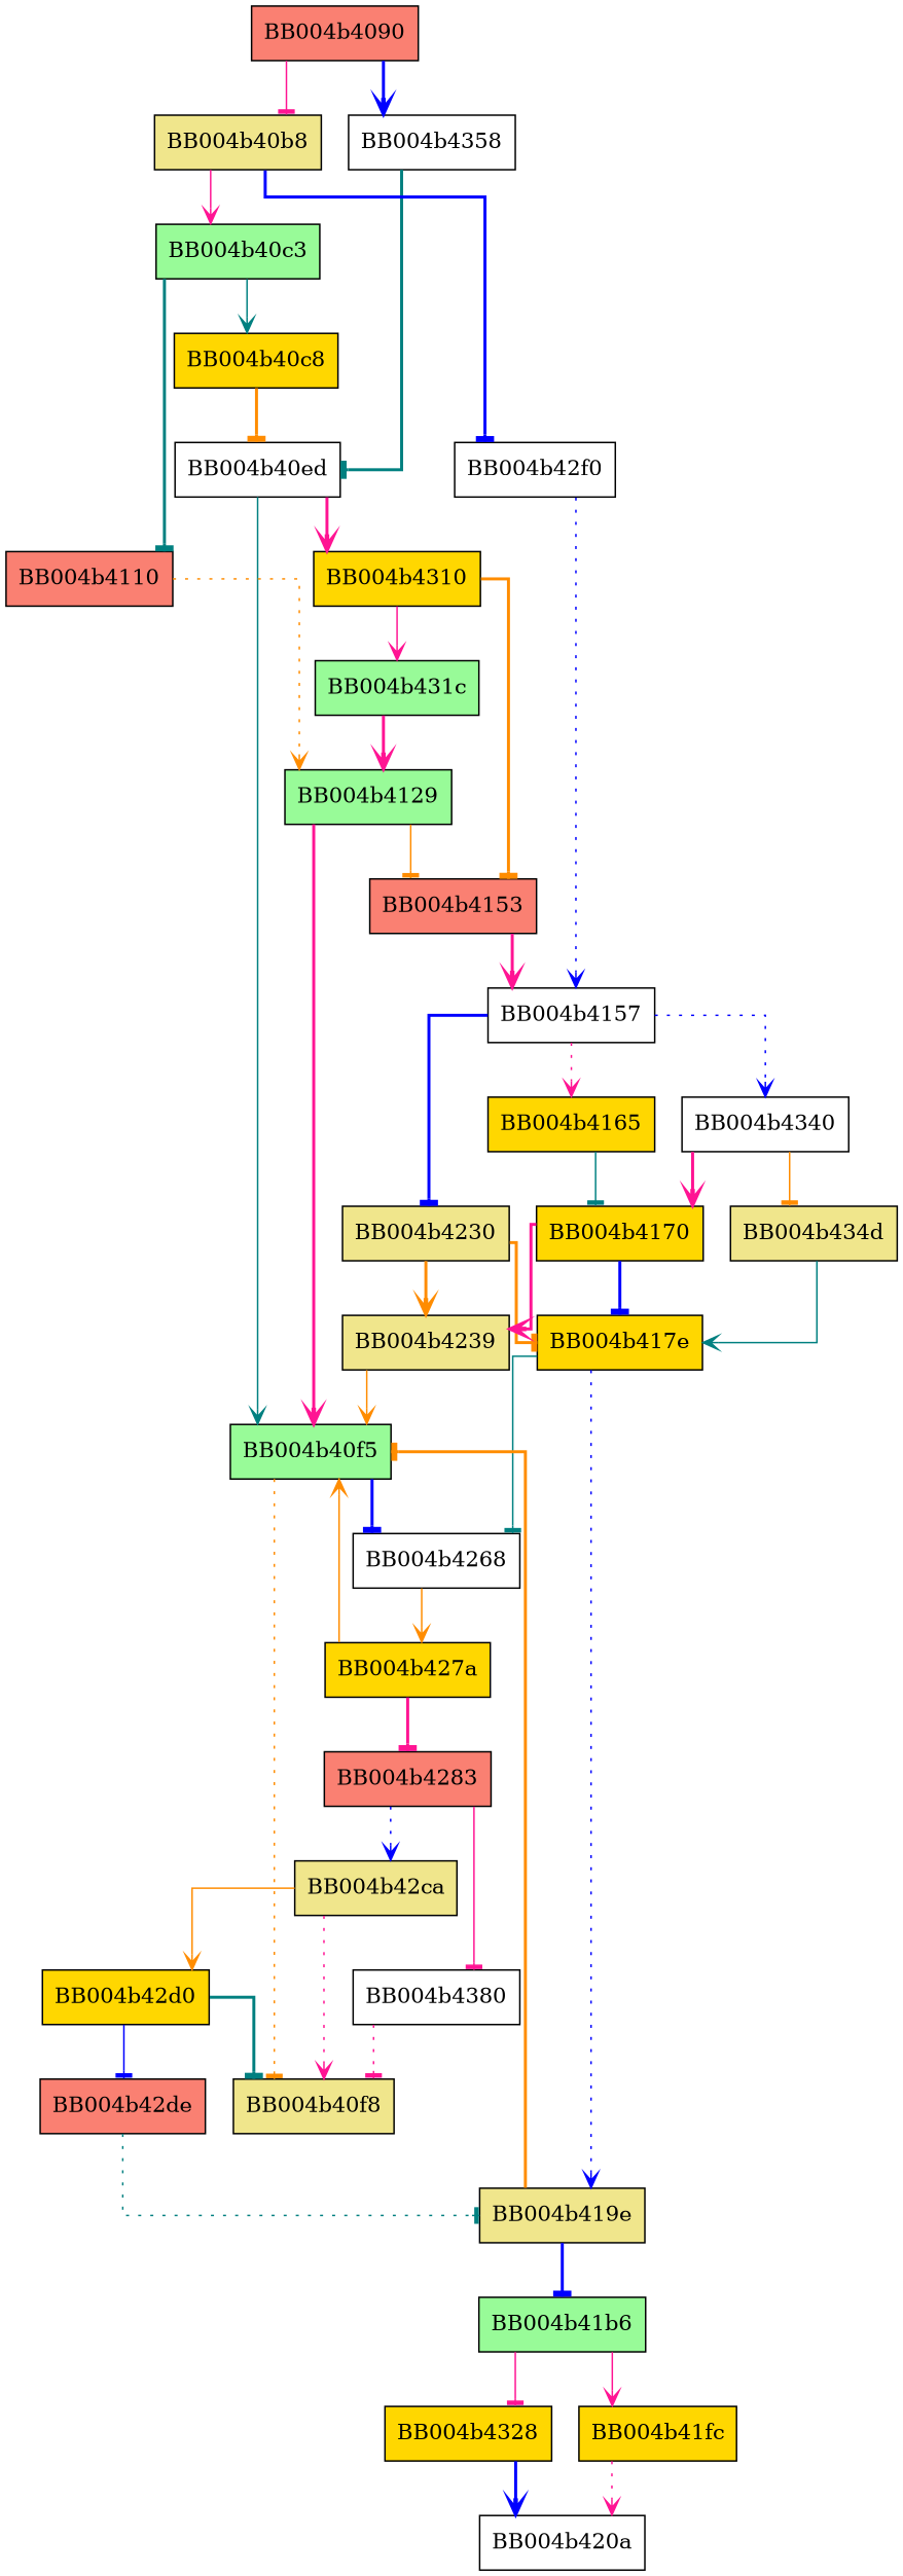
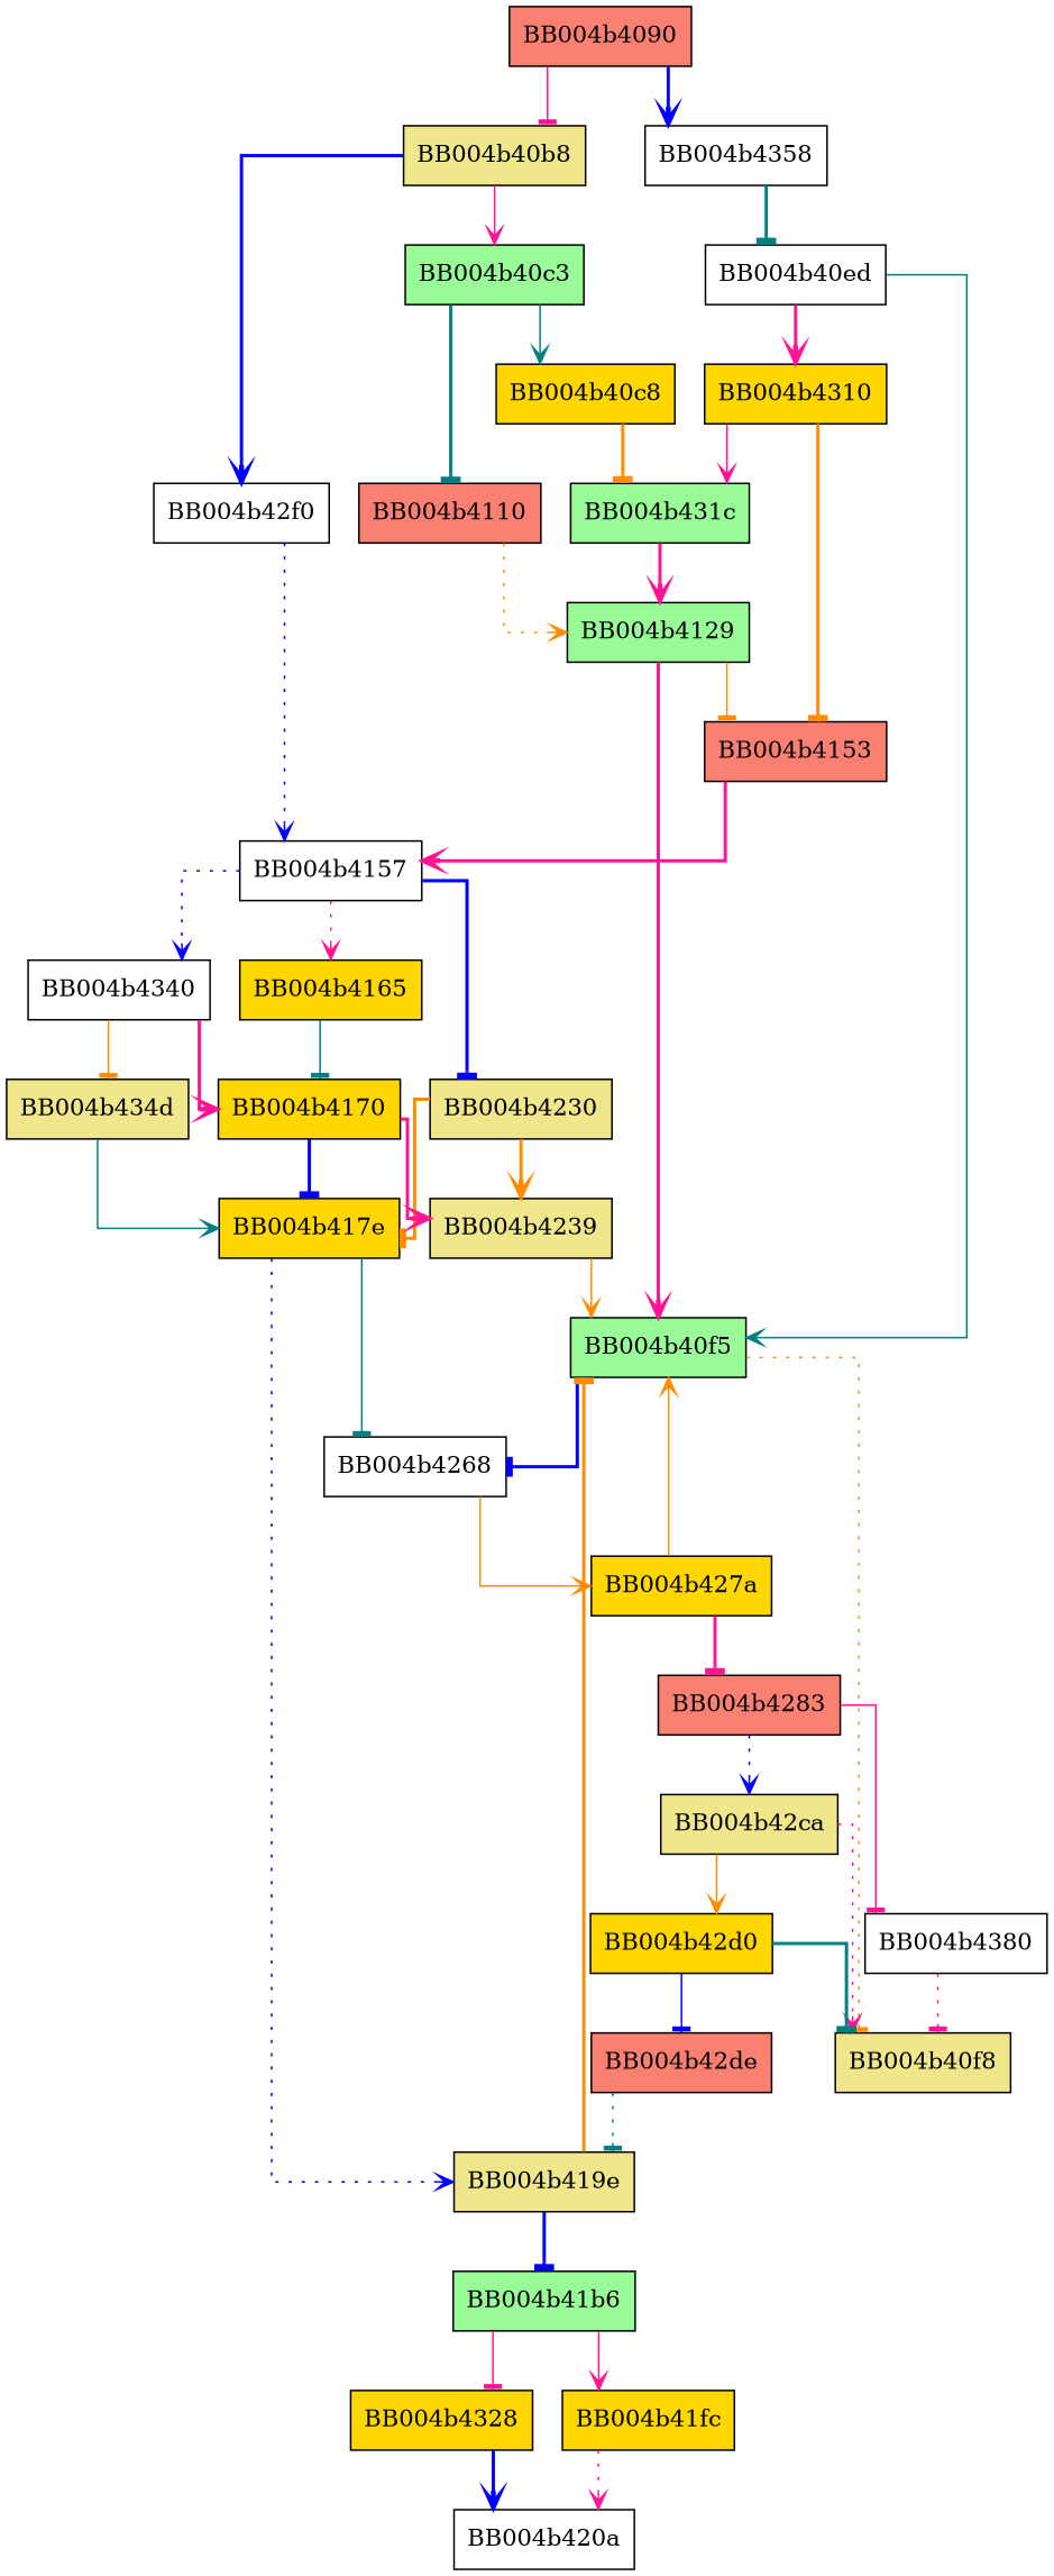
  digraph {
    splines=ortho
    node [fillcolor=gold shape=box style=filled]
    edge [arrowhead=vee color=deeppink style=bold]
    BB004b4090 [fillcolor=salmon]
    BB004b4358 [fillcolor=white]
    BB004b40b8 [fillcolor=khaki]
    BB004b40ed [fillcolor=white]
    BB004b42f0 [fillcolor=white]
    BB004b40c3 [fillcolor=palegreen]
    BB004b4310
    BB004b40f5 [fillcolor=palegreen]
    BB004b4157 [fillcolor=white]
    BB004b4110 [fillcolor=salmon]
    BB004b40c8
    BB004b4230 [fillcolor=khaki]
    BB004b4165
    BB004b4340 [fillcolor=white]
    BB004b4129 [fillcolor=palegreen]
    BB004b4153 [fillcolor=salmon]
    BB004b431c [fillcolor=palegreen]
    BB004b40f8 [fillcolor=khaki]
    BB004b4268 [fillcolor=white]
    BB004b4239 [fillcolor=khaki]
    BB004b417e
    BB004b4170
    BB004b419e [fillcolor=khaki]
    BB004b434d [fillcolor=khaki]
    BB004b427a
    BB004b41b6 [fillcolor=palegreen]
    BB004b4283 [fillcolor=salmon]
    BB004b4328
    BB004b41fc
    BB004b420a [fillcolor=white]
    BB004b4380 [fillcolor=white]
    BB004b42ca [fillcolor=khaki]
    BB004b42d0
    BB004b42de [fillcolor=salmon]
    BB004b4090 -> BB004b4358 [color=blue]
    BB004b4090 -> BB004b40b8 [arrowhead=tee style=solid]
    BB004b4358 -> BB004b40ed [arrowhead=tee color=teal]
-   BB004b40b8 -> BB004b42f0 [arrowhead=tee color=blue]
+   BB004b40b8 -> BB004b42f0 [color=blue]
    BB004b40b8 -> BB004b40c3 [style=solid]
    BB004b40ed -> BB004b4310
    BB004b40ed -> BB004b40f5 [color=teal style=solid]
    BB004b42f0 -> BB004b4157 [color=blue style=dotted]
    BB004b40c3 -> BB004b4110 [arrowhead=tee color=teal]
    BB004b40c3 -> BB004b40c8 [color=teal style=solid]
    BB004b4310 -> BB004b4153 [arrowhead=tee color=darkorange]
    BB004b4310 -> BB004b431c [style=solid]
    BB004b40f5 -> BB004b40f8 [arrowhead=tee color=darkorange style=dotted]
    BB004b40f5 -> BB004b4268 [arrowhead=tee color=blue]
    BB004b4157 -> BB004b4230 [arrowhead=tee color=blue]
    BB004b4157 -> BB004b4165 [style=dotted]
    BB004b4157 -> BB004b4340 [color=blue style=dotted]
    BB004b4110 -> BB004b4129 [color=darkorange style=dotted]
-   BB004b40c8 -> BB004b40ed [arrowhead=tee color=darkorange]
+   BB004b40c8 -> BB004b431c [arrowhead=tee color=darkorange]
    BB004b4230 -> BB004b4239 [color=darkorange]
    BB004b4230 -> BB004b417e [arrowhead=tee color=darkorange]
    BB004b4165 -> BB004b4170 [arrowhead=tee color=teal style=solid]
    BB004b4340 -> BB004b4170
    BB004b4340 -> BB004b434d [arrowhead=tee color=darkorange style=solid]
    BB004b4129 -> BB004b40f5
    BB004b4129 -> BB004b4153 [arrowhead=tee color=darkorange style=solid]
    BB004b4153 -> BB004b4157
    BB004b431c -> BB004b4129
    BB004b4268 -> BB004b427a [color=darkorange style=solid]
    BB004b4239 -> BB004b40f5 [color=darkorange style=solid]
    BB004b417e -> BB004b4268 [arrowhead=tee color=teal style=solid]
    BB004b417e -> BB004b419e [color=blue style=dotted]
    BB004b4170 -> BB004b4239
    BB004b4170 -> BB004b417e [arrowhead=tee color=blue]
    BB004b419e -> BB004b40f5 [arrowhead=tee color=darkorange]
    BB004b419e -> BB004b41b6 [arrowhead=tee color=blue]
    BB004b434d -> BB004b417e [color=teal style=solid]
    BB004b427a -> BB004b40f5 [color=darkorange style=solid]
    BB004b427a -> BB004b4283 [arrowhead=tee]
    BB004b41b6 -> BB004b4328 [arrowhead=tee style=solid]
    BB004b41b6 -> BB004b41fc [style=solid]
    BB004b4283 -> BB004b4380 [arrowhead=tee style=solid]
    BB004b4283 -> BB004b42ca [color=blue style=dotted]
    BB004b4328 -> BB004b420a [color=blue]
    BB004b41fc -> BB004b420a [style=dotted]
    BB004b4380 -> BB004b40f8 [arrowhead=tee style=dotted]
    BB004b42ca -> BB004b40f8 [style=dotted]
    BB004b42ca -> BB004b42d0 [color=darkorange style=solid]
    BB004b42d0 -> BB004b40f8 [arrowhead=tee color=teal]
    BB004b42d0 -> BB004b42de [arrowhead=tee color=blue style=solid]
    BB004b42de -> BB004b419e [arrowhead=tee color=teal style=dotted]
  }
